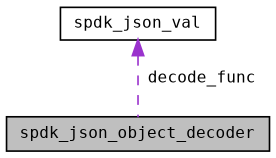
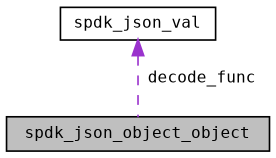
  digraph {
    fontname="DejaVu Sans Mono"
    node [color=black fontname="DejaVu Sans Mono" fontsize=10 shape=record style=filled]
-   n1 [fillcolor=grey75 fontcolor=black height=0.2 label=spdk_json_object_decoder width=0.4]
+   n1 [fillcolor=grey75 fontcolor=black height=0.2 label=spdk_json_object_object width=0.4]
    n2 [fillcolor=white height=0.2 label=spdk_json_val width=0.4]
    n2 -> n1 [color=darkorchid3 dir=back fontname="DejaVu Sans Mono" fontsize=10 label=" decode_func" labelfontname=Helvetica labelfontsize=10 style=dashed]
  }
